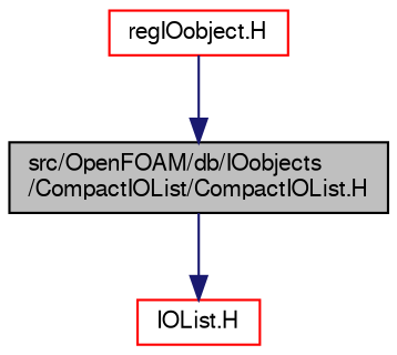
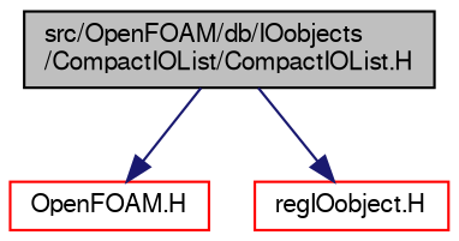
  digraph {
    node [color=red fontname=FreeSans fontsize=10 shape=record]
    edge [color=midnightblue fontname=FreeSans fontsize=10 labelfontname=FreeSans labelfontsize=10 style=solid]
    n1 [color=black fillcolor=grey75 fontcolor=black height=0.2 label="src/OpenFOAM/db/IOobjects\l/CompactIOList/CompactIOList.H" style=filled width=0.4]
-   n2 [height=0.2 label="IOList.H" width=0.4]
+   n2 [height=0.2 label="OpenFOAM.H" width=0.4]
    n3 [height=0.2 label="regIOobject.H" width=0.4]
    n1 -> n2
-   n3 -> n1
+   n1 -> n3
  }
